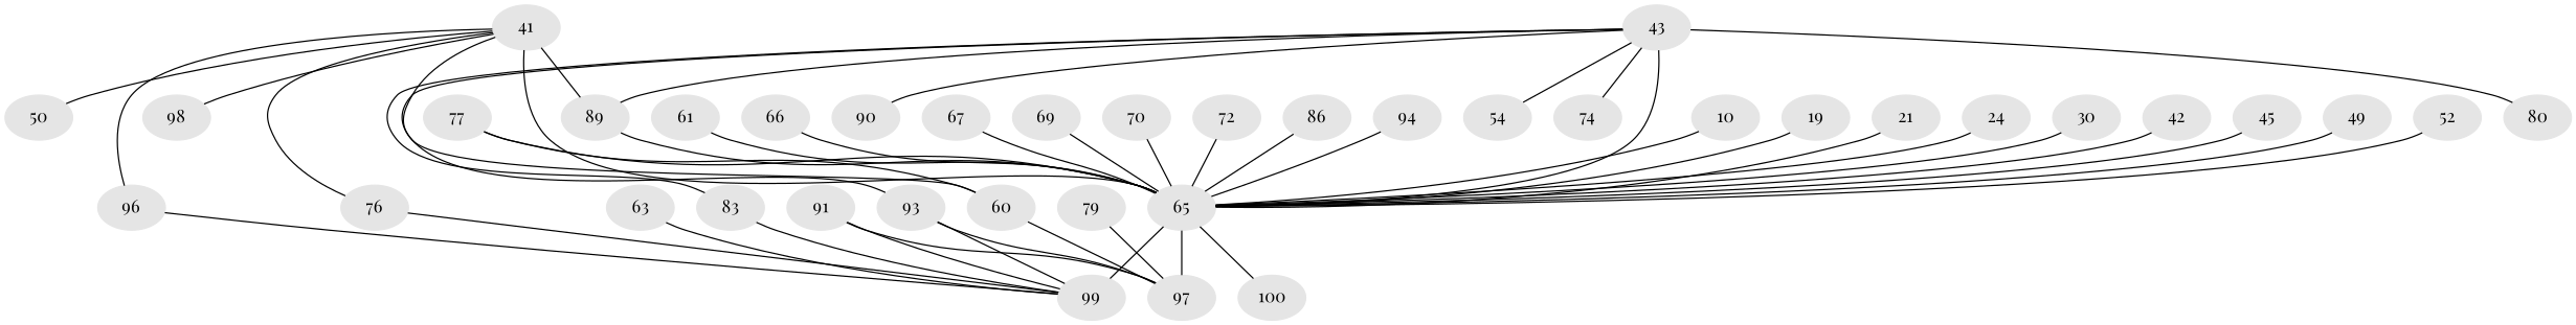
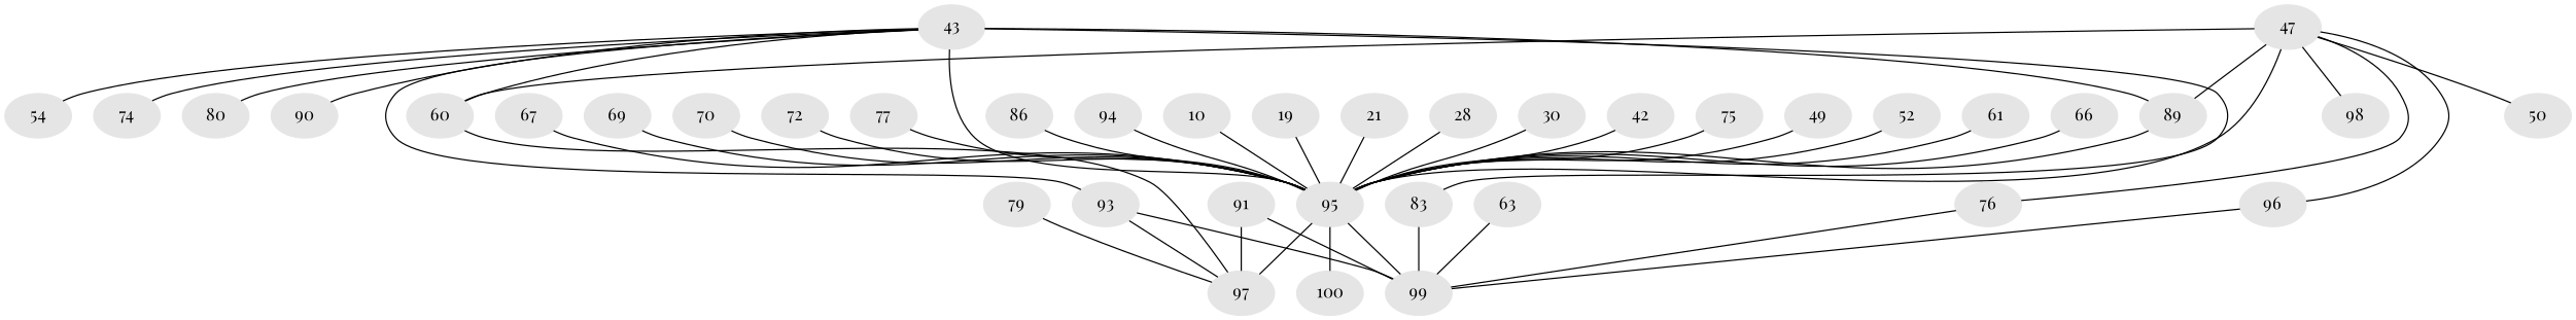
  graph {
    fontname="Playfair Display"
    node [color=gray90 fontname="Playfair Display" style=filled]
    edge [fontname="Playfair Display"]
-   95 [super="+11+25+36+75+84+15" label=65]
+   95 [super="+11+25+36+75+84+15"]
    97 [super="+65+13+68+78+71"]
    99 [super="+23+39+27+55"]
    100 [super="+59"]
    10
    19
    21
-   28 [label=24]
+   28
    30
    42 [super="+22"]
    43 [super="+3+5+32+37+40"]
    54 [super="+24"]
    60
    74
    80
    83 [super="+73"]
    89 [super="+46+48+87"]
    90 [super="+82"]
    93 [super="+53+88"]
-   45
-   47 [super="+14+4" label=41]
+   45 [label=75]
+   47 [super="+14+4"]
    50
    76 [super="+58"]
    96 [super="+51"]
    98
    49
    52 [super="+16"]
    61
    63 [super="+33"]
    66
    67
    69
    70
    72
    77
    79
    86
    91 [super="+20+62"]
    94 [super="+85"]
    95 -- 97 [weight=8]
    95 -- 99 [weight=7]
    95 -- 100
    10 -- 95
    19 -- 95
    21 -- 95
    28 -- 95
    30 -- 95
    42 -- 95
    43 -- 95 [weight=7]
    43 -- 54
-   77 -- 60 [weight=2]
+   43 -- 60 [weight=2]
    43 -- 74
    43 -- 80
    43 -- 83
    43 -- 89 [weight=2]
    43 -- 90
    43 -- 93
    60 -- 97
    83 -- 99
    89 -- 95 [weight=2]
    93 -- 97
    93 -- 99
    45 -- 95
    47 -- 95 [weight=5]
    47 -- 60
    47 -- 89 [weight=4]
    47 -- 50
    47 -- 76
    47 -- 96
    47 -- 98
    76 -- 99
    96 -- 99
    49 -- 95
    52 -- 95
    61 -- 95
    63 -- 99
    66 -- 95
    67 -- 95
    69 -- 95
    70 -- 95
    72 -- 95
    77 -- 95
    79 -- 97
    86 -- 95
    91 -- 97
    91 -- 99
    94 -- 95 [weight=2]
  }
